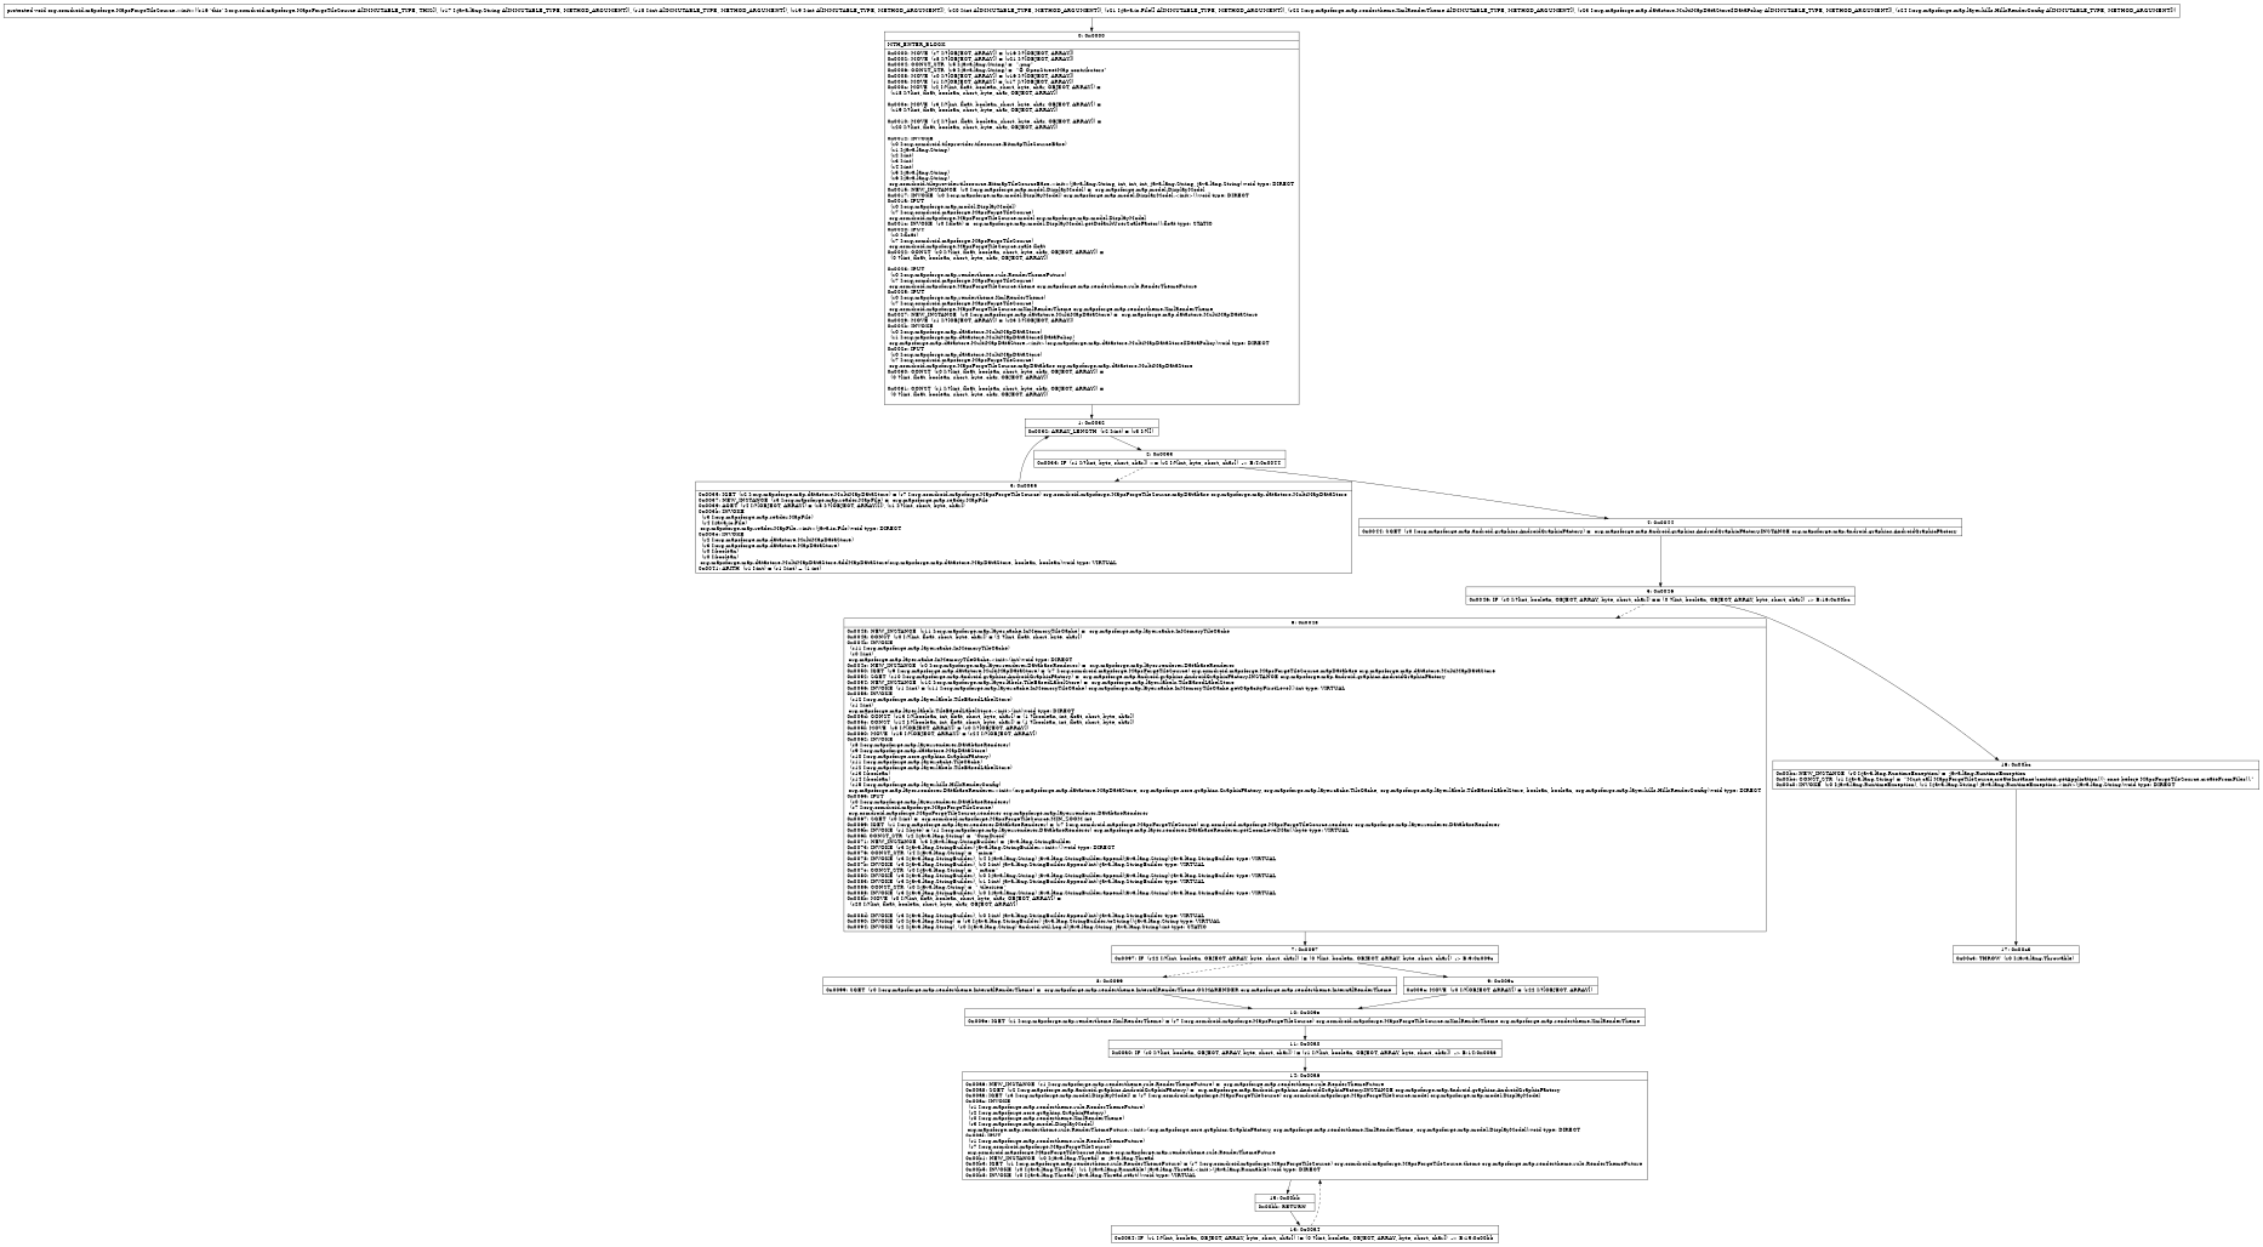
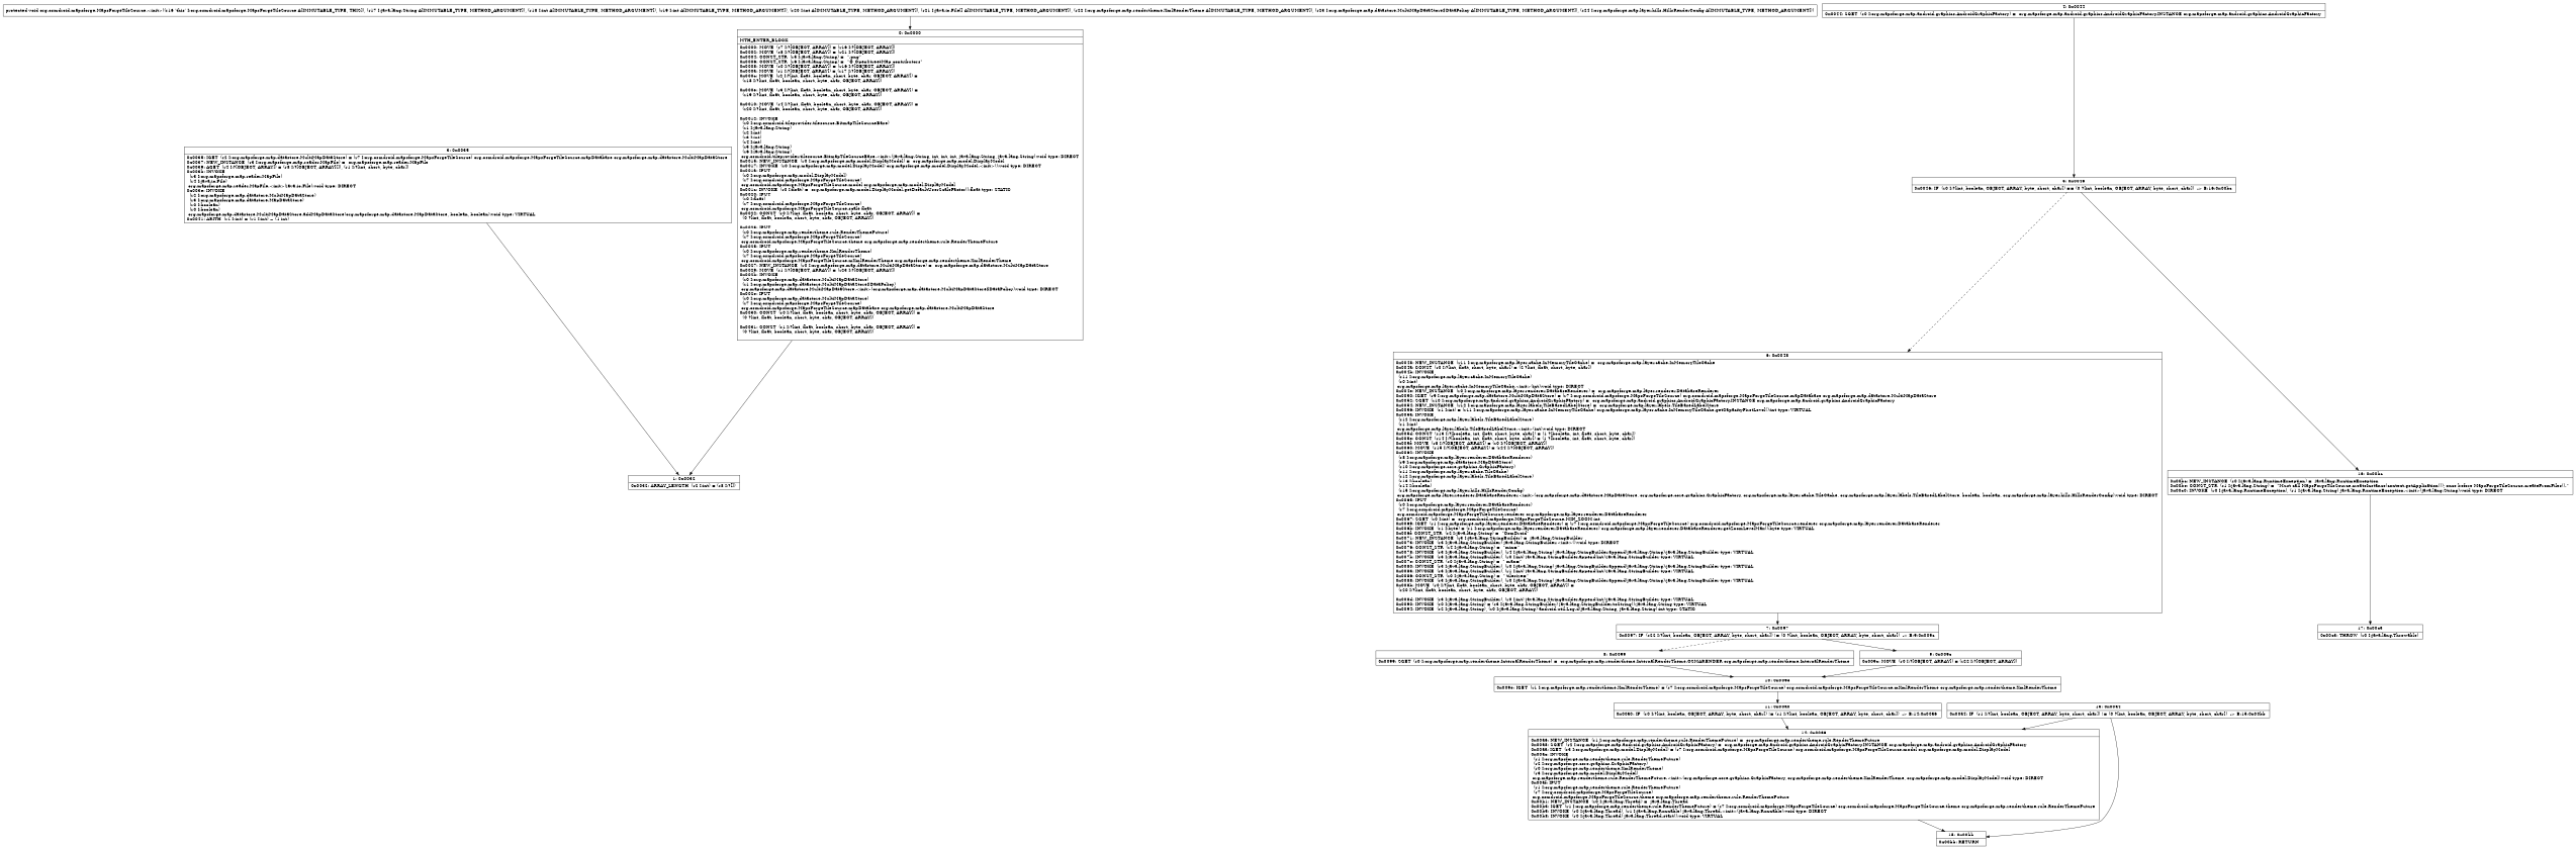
  digraph {
    node [shape=record]
    n1 [label="{0\:\ 0x0000|MTH_ENTER_BLOCK\l|0x0000: MOVE  (r7 I:?[OBJECT, ARRAY]) = (r16 I:?[OBJECT, ARRAY]) \l0x0002: MOVE  (r8 I:?[OBJECT, ARRAY]) = (r21 I:?[OBJECT, ARRAY]) \l0x0004: CONST_STR  (r5 I:java.lang.String) =  \".png\" \l0x0006: CONST_STR  (r6 I:java.lang.String) =  \"© OpenStreetMap contributors\" \l0x0008: MOVE  (r0 I:?[OBJECT, ARRAY]) = (r16 I:?[OBJECT, ARRAY]) \l0x000a: MOVE  (r1 I:?[OBJECT, ARRAY]) = (r17 I:?[OBJECT, ARRAY]) \l0x000c: MOVE  (r2 I:?[int, float, boolean, short, byte, char, OBJECT, ARRAY]) = \l  (r18 I:?[int, float, boolean, short, byte, char, OBJECT, ARRAY])\l \l0x000e: MOVE  (r3 I:?[int, float, boolean, short, byte, char, OBJECT, ARRAY]) = \l  (r19 I:?[int, float, boolean, short, byte, char, OBJECT, ARRAY])\l \l0x0010: MOVE  (r4 I:?[int, float, boolean, short, byte, char, OBJECT, ARRAY]) = \l  (r20 I:?[int, float, boolean, short, byte, char, OBJECT, ARRAY])\l \l0x0012: INVOKE  \l  (r0 I:org.osmdroid.tileprovider.tilesource.BitmapTileSourceBase)\l  (r1 I:java.lang.String)\l  (r2 I:int)\l  (r3 I:int)\l  (r4 I:int)\l  (r5 I:java.lang.String)\l  (r6 I:java.lang.String)\l org.osmdroid.tileprovider.tilesource.BitmapTileSourceBase.\<init\>(java.lang.String, int, int, int, java.lang.String, java.lang.String):void type: DIRECT \l0x0015: NEW_INSTANCE  (r0 I:org.mapsforge.map.model.DisplayModel) =  org.mapsforge.map.model.DisplayModel \l0x0017: INVOKE  (r0 I:org.mapsforge.map.model.DisplayModel) org.mapsforge.map.model.DisplayModel.\<init\>():void type: DIRECT \l0x001a: IPUT  \l  (r0 I:org.mapsforge.map.model.DisplayModel)\l  (r7 I:org.osmdroid.mapsforge.MapsForgeTileSource)\l org.osmdroid.mapsforge.MapsForgeTileSource.model org.mapsforge.map.model.DisplayModel \l0x001c: INVOKE  (r0 I:float) =  org.mapsforge.map.model.DisplayModel.getDefaultUserScaleFactor():float type: STATIC \l0x0020: IPUT  \l  (r0 I:float)\l  (r7 I:org.osmdroid.mapsforge.MapsForgeTileSource)\l org.osmdroid.mapsforge.MapsForgeTileSource.scale float \l0x0022: CONST  (r0 I:?[int, float, boolean, short, byte, char, OBJECT, ARRAY]) = \l  (0 ?[int, float, boolean, short, byte, char, OBJECT, ARRAY])\l \l0x0023: IPUT  \l  (r0 I:org.mapsforge.map.rendertheme.rule.RenderThemeFuture)\l  (r7 I:org.osmdroid.mapsforge.MapsForgeTileSource)\l org.osmdroid.mapsforge.MapsForgeTileSource.theme org.mapsforge.map.rendertheme.rule.RenderThemeFuture \l0x0025: IPUT  \l  (r0 I:org.mapsforge.map.rendertheme.XmlRenderTheme)\l  (r7 I:org.osmdroid.mapsforge.MapsForgeTileSource)\l org.osmdroid.mapsforge.MapsForgeTileSource.mXmlRenderTheme org.mapsforge.map.rendertheme.XmlRenderTheme \l0x0027: NEW_INSTANCE  (r0 I:org.mapsforge.map.datastore.MultiMapDataStore) =  org.mapsforge.map.datastore.MultiMapDataStore \l0x0029: MOVE  (r1 I:?[OBJECT, ARRAY]) = (r23 I:?[OBJECT, ARRAY]) \l0x002b: INVOKE  \l  (r0 I:org.mapsforge.map.datastore.MultiMapDataStore)\l  (r1 I:org.mapsforge.map.datastore.MultiMapDataStore$DataPolicy)\l org.mapsforge.map.datastore.MultiMapDataStore.\<init\>(org.mapsforge.map.datastore.MultiMapDataStore$DataPolicy):void type: DIRECT \l0x002e: IPUT  \l  (r0 I:org.mapsforge.map.datastore.MultiMapDataStore)\l  (r7 I:org.osmdroid.mapsforge.MapsForgeTileSource)\l org.osmdroid.mapsforge.MapsForgeTileSource.mapDatabase org.mapsforge.map.datastore.MultiMapDataStore \l0x0030: CONST  (r0 I:?[int, float, boolean, short, byte, char, OBJECT, ARRAY]) = \l  (0 ?[int, float, boolean, short, byte, char, OBJECT, ARRAY])\l \l0x0031: CONST  (r1 I:?[int, float, boolean, short, byte, char, OBJECT, ARRAY]) = \l  (0 ?[int, float, boolean, short, byte, char, OBJECT, ARRAY])\l \l}"]
    n2 [label="{1\:\ 0x0032|0x0032: ARRAY_LENGTH  (r2 I:int) = (r8 I:?[]) \l}"]
-   n3 [label="{2\:\ 0x0033|0x0033: IF  (r1 I:?[int, byte, short, char]) \>= (r2 I:?[int, byte, short, char])  \-\> B:4:0x0044 \l}"]
    n4 [label="{3\:\ 0x0035|0x0035: IGET  (r2 I:org.mapsforge.map.datastore.MultiMapDataStore) = (r7 I:org.osmdroid.mapsforge.MapsForgeTileSource) org.osmdroid.mapsforge.MapsForgeTileSource.mapDatabase org.mapsforge.map.datastore.MultiMapDataStore \l0x0037: NEW_INSTANCE  (r3 I:org.mapsforge.map.reader.MapFile) =  org.mapsforge.map.reader.MapFile \l0x0039: AGET  (r4 I:?[OBJECT, ARRAY]) = (r8 I:?[OBJECT, ARRAY][]), (r1 I:?[int, short, byte, char]) \l0x003b: INVOKE  \l  (r3 I:org.mapsforge.map.reader.MapFile)\l  (r4 I:java.io.File)\l org.mapsforge.map.reader.MapFile.\<init\>(java.io.File):void type: DIRECT \l0x003e: INVOKE  \l  (r2 I:org.mapsforge.map.datastore.MultiMapDataStore)\l  (r3 I:org.mapsforge.map.datastore.MapDataStore)\l  (r0 I:boolean)\l  (r0 I:boolean)\l org.mapsforge.map.datastore.MultiMapDataStore.addMapDataStore(org.mapsforge.map.datastore.MapDataStore, boolean, boolean):void type: VIRTUAL \l0x0041: ARITH  (r1 I:int) = (r1 I:int) + (1 int) \l}"]
    n5 [label="{4\:\ 0x0044|0x0044: SGET  (r0 I:org.mapsforge.map.android.graphics.AndroidGraphicFactory) =  org.mapsforge.map.android.graphics.AndroidGraphicFactory.INSTANCE org.mapsforge.map.android.graphics.AndroidGraphicFactory \l}"]
    n6 [label="{5\:\ 0x0046|0x0046: IF  (r0 I:?[int, boolean, OBJECT, ARRAY, byte, short, char]) == (0 ?[int, boolean, OBJECT, ARRAY, byte, short, char])  \-\> B:16:0x00bc \l}"]
    n7 [label="{6\:\ 0x0048|0x0048: NEW_INSTANCE  (r11 I:org.mapsforge.map.layer.cache.InMemoryTileCache) =  org.mapsforge.map.layer.cache.InMemoryTileCache \l0x004a: CONST  (r0 I:?[int, float, short, byte, char]) = (2 ?[int, float, short, byte, char]) \l0x004b: INVOKE  \l  (r11 I:org.mapsforge.map.layer.cache.InMemoryTileCache)\l  (r0 I:int)\l org.mapsforge.map.layer.cache.InMemoryTileCache.\<init\>(int):void type: DIRECT \l0x004e: NEW_INSTANCE  (r0 I:org.mapsforge.map.layer.renderer.DatabaseRenderer) =  org.mapsforge.map.layer.renderer.DatabaseRenderer \l0x0050: IGET  (r9 I:org.mapsforge.map.datastore.MultiMapDataStore) = (r7 I:org.osmdroid.mapsforge.MapsForgeTileSource) org.osmdroid.mapsforge.MapsForgeTileSource.mapDatabase org.mapsforge.map.datastore.MultiMapDataStore \l0x0052: SGET  (r10 I:org.mapsforge.map.android.graphics.AndroidGraphicFactory) =  org.mapsforge.map.android.graphics.AndroidGraphicFactory.INSTANCE org.mapsforge.map.android.graphics.AndroidGraphicFactory \l0x0054: NEW_INSTANCE  (r12 I:org.mapsforge.map.layer.labels.TileBasedLabelStore) =  org.mapsforge.map.layer.labels.TileBasedLabelStore \l0x0056: INVOKE  (r1 I:int) = (r11 I:org.mapsforge.map.layer.cache.InMemoryTileCache) org.mapsforge.map.layer.cache.InMemoryTileCache.getCapacityFirstLevel():int type: VIRTUAL \l0x005a: INVOKE  \l  (r12 I:org.mapsforge.map.layer.labels.TileBasedLabelStore)\l  (r1 I:int)\l org.mapsforge.map.layer.labels.TileBasedLabelStore.\<init\>(int):void type: DIRECT \l0x005d: CONST  (r13 I:?[boolean, int, float, short, byte, char]) = (1 ?[boolean, int, float, short, byte, char]) \l0x005e: CONST  (r14 I:?[boolean, int, float, short, byte, char]) = (1 ?[boolean, int, float, short, byte, char]) \l0x005f: MOVE  (r8 I:?[OBJECT, ARRAY]) = (r0 I:?[OBJECT, ARRAY]) \l0x0060: MOVE  (r15 I:?[OBJECT, ARRAY]) = (r24 I:?[OBJECT, ARRAY]) \l0x0062: INVOKE  \l  (r8 I:org.mapsforge.map.layer.renderer.DatabaseRenderer)\l  (r9 I:org.mapsforge.map.datastore.MapDataStore)\l  (r10 I:org.mapsforge.core.graphics.GraphicFactory)\l  (r11 I:org.mapsforge.map.layer.cache.TileCache)\l  (r12 I:org.mapsforge.map.layer.labels.TileBasedLabelStore)\l  (r13 I:boolean)\l  (r14 I:boolean)\l  (r15 I:org.mapsforge.map.layer.hills.HillsRenderConfig)\l org.mapsforge.map.layer.renderer.DatabaseRenderer.\<init\>(org.mapsforge.map.datastore.MapDataStore, org.mapsforge.core.graphics.GraphicFactory, org.mapsforge.map.layer.cache.TileCache, org.mapsforge.map.layer.labels.TileBasedLabelStore, boolean, boolean, org.mapsforge.map.layer.hills.HillsRenderConfig):void type: DIRECT \l0x0065: IPUT  \l  (r0 I:org.mapsforge.map.layer.renderer.DatabaseRenderer)\l  (r7 I:org.osmdroid.mapsforge.MapsForgeTileSource)\l org.osmdroid.mapsforge.MapsForgeTileSource.renderer org.mapsforge.map.layer.renderer.DatabaseRenderer \l0x0067: SGET  (r0 I:int) =  org.osmdroid.mapsforge.MapsForgeTileSource.MIN_ZOOM int \l0x0069: IGET  (r1 I:org.mapsforge.map.layer.renderer.DatabaseRenderer) = (r7 I:org.osmdroid.mapsforge.MapsForgeTileSource) org.osmdroid.mapsforge.MapsForgeTileSource.renderer org.mapsforge.map.layer.renderer.DatabaseRenderer \l0x006b: INVOKE  (r1 I:byte) = (r1 I:org.mapsforge.map.layer.renderer.DatabaseRenderer) org.mapsforge.map.layer.renderer.DatabaseRenderer.getZoomLevelMax():byte type: VIRTUAL \l0x006f: CONST_STR  (r2 I:java.lang.String) =  \"OsmDroid\" \l0x0071: NEW_INSTANCE  (r3 I:java.lang.StringBuilder) =  java.lang.StringBuilder \l0x0073: INVOKE  (r3 I:java.lang.StringBuilder) java.lang.StringBuilder.\<init\>():void type: DIRECT \l0x0076: CONST_STR  (r4 I:java.lang.String) =  \"min=\" \l0x0078: INVOKE  (r3 I:java.lang.StringBuilder), (r4 I:java.lang.String) java.lang.StringBuilder.append(java.lang.String):java.lang.StringBuilder type: VIRTUAL \l0x007b: INVOKE  (r3 I:java.lang.StringBuilder), (r0 I:int) java.lang.StringBuilder.append(int):java.lang.StringBuilder type: VIRTUAL \l0x007e: CONST_STR  (r0 I:java.lang.String) =  \" max=\" \l0x0080: INVOKE  (r3 I:java.lang.StringBuilder), (r0 I:java.lang.String) java.lang.StringBuilder.append(java.lang.String):java.lang.StringBuilder type: VIRTUAL \l0x0083: INVOKE  (r3 I:java.lang.StringBuilder), (r1 I:int) java.lang.StringBuilder.append(int):java.lang.StringBuilder type: VIRTUAL \l0x0086: CONST_STR  (r0 I:java.lang.String) =  \" tilesize=\" \l0x0088: INVOKE  (r3 I:java.lang.StringBuilder), (r0 I:java.lang.String) java.lang.StringBuilder.append(java.lang.String):java.lang.StringBuilder type: VIRTUAL \l0x008b: MOVE  (r0 I:?[int, float, boolean, short, byte, char, OBJECT, ARRAY]) = \l  (r20 I:?[int, float, boolean, short, byte, char, OBJECT, ARRAY])\l \l0x008d: INVOKE  (r3 I:java.lang.StringBuilder), (r0 I:int) java.lang.StringBuilder.append(int):java.lang.StringBuilder type: VIRTUAL \l0x0090: INVOKE  (r0 I:java.lang.String) = (r3 I:java.lang.StringBuilder) java.lang.StringBuilder.toString():java.lang.String type: VIRTUAL \l0x0094: INVOKE  (r2 I:java.lang.String), (r0 I:java.lang.String) android.util.Log.d(java.lang.String, java.lang.String):int type: STATIC \l}"]
    n8 [label="{16\:\ 0x00bc|0x00bc: NEW_INSTANCE  (r0 I:java.lang.RuntimeException) =  java.lang.RuntimeException \l0x00be: CONST_STR  (r1 I:java.lang.String) =  \"Must call MapsForgeTileSource.createInstance(context.getApplication()); once before MapsForgeTileSource.createFromFiles().\" \l0x00c0: INVOKE  (r0 I:java.lang.RuntimeException), (r1 I:java.lang.String) java.lang.RuntimeException.\<init\>(java.lang.String):void type: DIRECT \l}"]
    n9 [label="{7\:\ 0x0097|0x0097: IF  (r22 I:?[int, boolean, OBJECT, ARRAY, byte, short, char]) != (0 ?[int, boolean, OBJECT, ARRAY, byte, short, char])  \-\> B:9:0x009c \l}"]
    n10 [label="{17\:\ 0x00c3|0x00c3: THROW  (r0 I:java.lang.Throwable) \l}"]
    n11 [label="{8\:\ 0x0099|0x0099: SGET  (r0 I:org.mapsforge.map.rendertheme.InternalRenderTheme) =  org.mapsforge.map.rendertheme.InternalRenderTheme.OSMARENDER org.mapsforge.map.rendertheme.InternalRenderTheme \l}"]
    n12 [label="{9\:\ 0x009c|0x009c: MOVE  (r0 I:?[OBJECT, ARRAY]) = (r22 I:?[OBJECT, ARRAY]) \l}"]
    n13 [label="{10\:\ 0x009e|0x009e: IGET  (r1 I:org.mapsforge.map.rendertheme.XmlRenderTheme) = (r7 I:org.osmdroid.mapsforge.MapsForgeTileSource) org.osmdroid.mapsforge.MapsForgeTileSource.mXmlRenderTheme org.mapsforge.map.rendertheme.XmlRenderTheme \l}"]
    n14 [label="{11\:\ 0x00a0|0x00a0: IF  (r0 I:?[int, boolean, OBJECT, ARRAY, byte, short, char]) != (r1 I:?[int, boolean, OBJECT, ARRAY, byte, short, char])  \-\> B:14:0x00a6 \l}"]
    n15 [label="{14\:\ 0x00a6|0x00a6: NEW_INSTANCE  (r1 I:org.mapsforge.map.rendertheme.rule.RenderThemeFuture) =  org.mapsforge.map.rendertheme.rule.RenderThemeFuture \l0x00a8: SGET  (r2 I:org.mapsforge.map.android.graphics.AndroidGraphicFactory) =  org.mapsforge.map.android.graphics.AndroidGraphicFactory.INSTANCE org.mapsforge.map.android.graphics.AndroidGraphicFactory \l0x00aa: IGET  (r3 I:org.mapsforge.map.model.DisplayModel) = (r7 I:org.osmdroid.mapsforge.MapsForgeTileSource) org.osmdroid.mapsforge.MapsForgeTileSource.model org.mapsforge.map.model.DisplayModel \l0x00ac: INVOKE  \l  (r1 I:org.mapsforge.map.rendertheme.rule.RenderThemeFuture)\l  (r2 I:org.mapsforge.core.graphics.GraphicFactory)\l  (r0 I:org.mapsforge.map.rendertheme.XmlRenderTheme)\l  (r3 I:org.mapsforge.map.model.DisplayModel)\l org.mapsforge.map.rendertheme.rule.RenderThemeFuture.\<init\>(org.mapsforge.core.graphics.GraphicFactory, org.mapsforge.map.rendertheme.XmlRenderTheme, org.mapsforge.map.model.DisplayModel):void type: DIRECT \l0x00af: IPUT  \l  (r1 I:org.mapsforge.map.rendertheme.rule.RenderThemeFuture)\l  (r7 I:org.osmdroid.mapsforge.MapsForgeTileSource)\l org.osmdroid.mapsforge.MapsForgeTileSource.theme org.mapsforge.map.rendertheme.rule.RenderThemeFuture \l0x00b1: NEW_INSTANCE  (r0 I:java.lang.Thread) =  java.lang.Thread \l0x00b3: IGET  (r1 I:org.mapsforge.map.rendertheme.rule.RenderThemeFuture) = (r7 I:org.osmdroid.mapsforge.MapsForgeTileSource) org.osmdroid.mapsforge.MapsForgeTileSource.theme org.mapsforge.map.rendertheme.rule.RenderThemeFuture \l0x00b5: INVOKE  (r0 I:java.lang.Thread), (r1 I:java.lang.Runnable) java.lang.Thread.\<init\>(java.lang.Runnable):void type: DIRECT \l0x00b8: INVOKE  (r0 I:java.lang.Thread) java.lang.Thread.start():void type: VIRTUAL \l}"]
    n16 [label="{15\:\ 0x00bb|0x00bb: RETURN   \l}"]
    n17 [label="{13\:\ 0x00a4|0x00a4: IF  (r1 I:?[int, boolean, OBJECT, ARRAY, byte, short, char]) != (0 ?[int, boolean, OBJECT, ARRAY, byte, short, char])  \-\> B:15:0x00bb \l}"]
    n18 [label="{protected void org.osmdroid.mapsforge.MapsForgeTileSource.\<init\>((r16 'this' I:org.osmdroid.mapsforge.MapsForgeTileSource A[IMMUTABLE_TYPE, THIS]), (r17 I:java.lang.String A[IMMUTABLE_TYPE, METHOD_ARGUMENT]), (r18 I:int A[IMMUTABLE_TYPE, METHOD_ARGUMENT]), (r19 I:int A[IMMUTABLE_TYPE, METHOD_ARGUMENT]), (r20 I:int A[IMMUTABLE_TYPE, METHOD_ARGUMENT]), (r21 I:java.io.File[] A[IMMUTABLE_TYPE, METHOD_ARGUMENT]), (r22 I:org.mapsforge.map.rendertheme.XmlRenderTheme A[IMMUTABLE_TYPE, METHOD_ARGUMENT]), (r23 I:org.mapsforge.map.datastore.MultiMapDataStore$DataPolicy A[IMMUTABLE_TYPE, METHOD_ARGUMENT]), (r24 I:org.mapsforge.map.layer.hills.HillsRenderConfig A[IMMUTABLE_TYPE, METHOD_ARGUMENT])) }"]
    n1 -> n2
-   n2 -> n3
-   n3 -> n4 [style=dashed]
-   n3 -> n5
    n4 -> n2
    n5 -> n6
    n6 -> n7 [style=dashed]
    n6 -> n8
    n7 -> n9
    n8 -> n10
    n9 -> n11 [style=dashed]
    n9 -> n12
    n11 -> n13
    n12 -> n13
    n13 -> n14
    n14 -> n15
    n15 -> n16
-   n17 -> n15 [style=dashed]
-   n16 -> n17
+   n17 -> n15 [style=solid]
+   n17 -> n16
    n18 -> n1
  }
